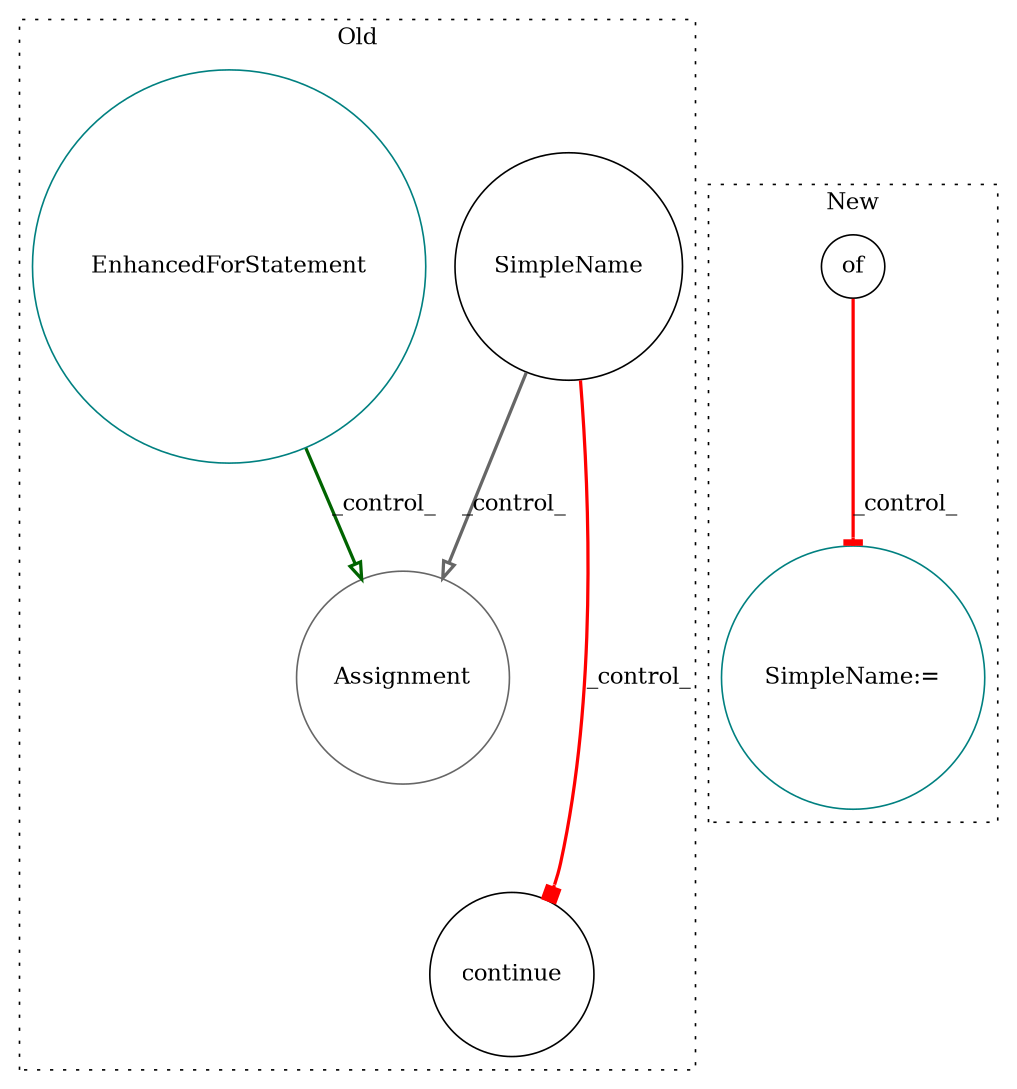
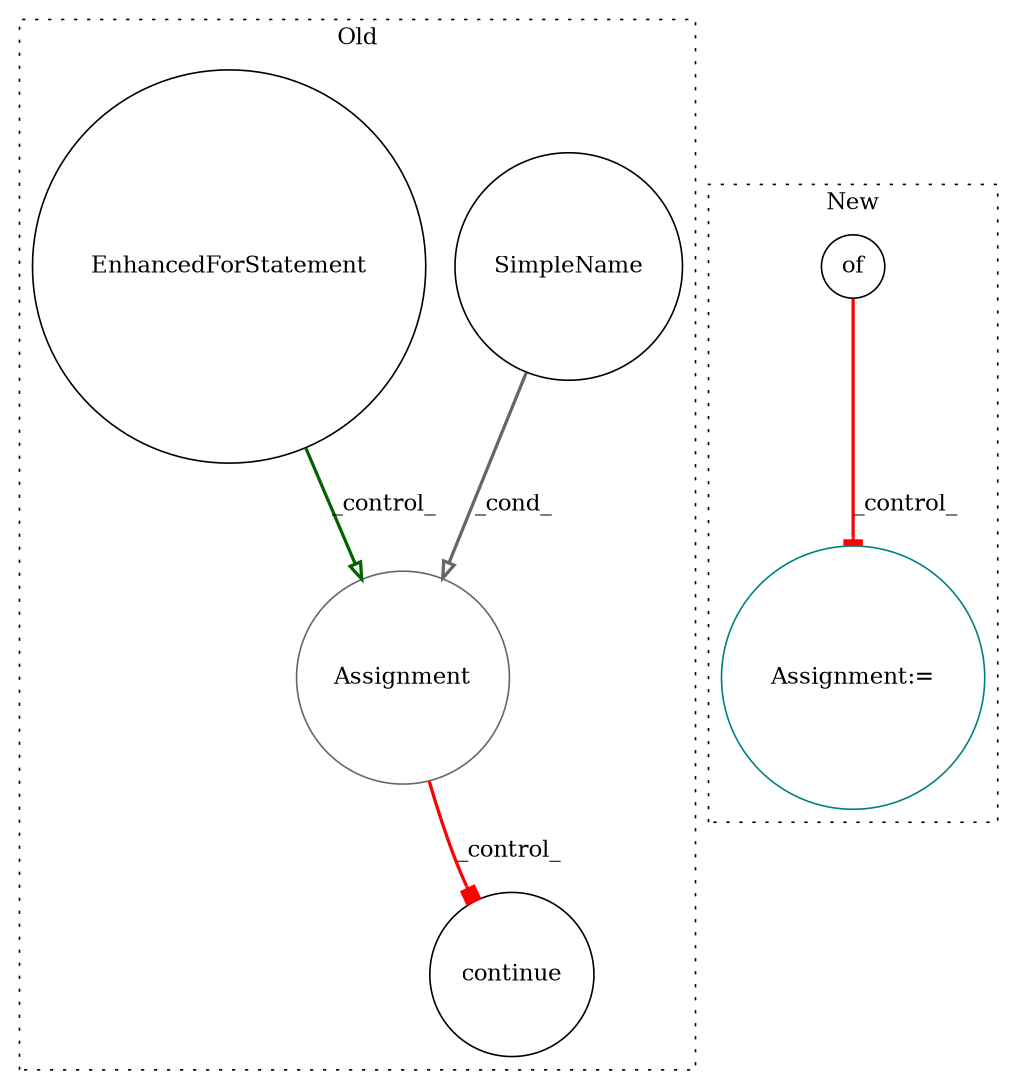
  digraph {
    node [color=black shape=circle]
    edge [arrowhead=onormal color=red style=bold]
    n1 [a=18 l=9 label=continue s=5148]
    n2 [a=25 color=gray40 l="4,2" label=Assignment s="5122,5136"]
    n3 [a=42 label=SimpleName]
-   n4 [a=70 color=teal l="66,2" label=EnhancedForStatement s="5006,5112"]
+   n4 [a=70 l="66,2" label=EnhancedForStatement s="5006,5112"]
    n5 [a=32 l="3,1" label=of s="7166,7206"]
-   n6 [a=7 color=teal l=1 label="SimpleName:=" s=7161]
+   n6 [a=7 color=teal l=1 label="Assignment:=" s=7161]
    subgraph cluster_1 {
      label=Old
      style=dotted
      n1
      n2
      n3
      n4
    }
    subgraph cluster_2 {
      label=New
      style=dotted
      n5
      n6
    }
-   n3 -> n1 [arrowhead=box label=_control_]
-   n3 -> n2 [color=gray40 label=_control_]
+   n2 -> n1 [arrowhead=box label=_control_]
+   n3 -> n2 [color=gray40 label=_cond_]
    n4 -> n2 [color=darkgreen label=_control_]
    n5 -> n6 [arrowhead=tee label=_control_]
  }
